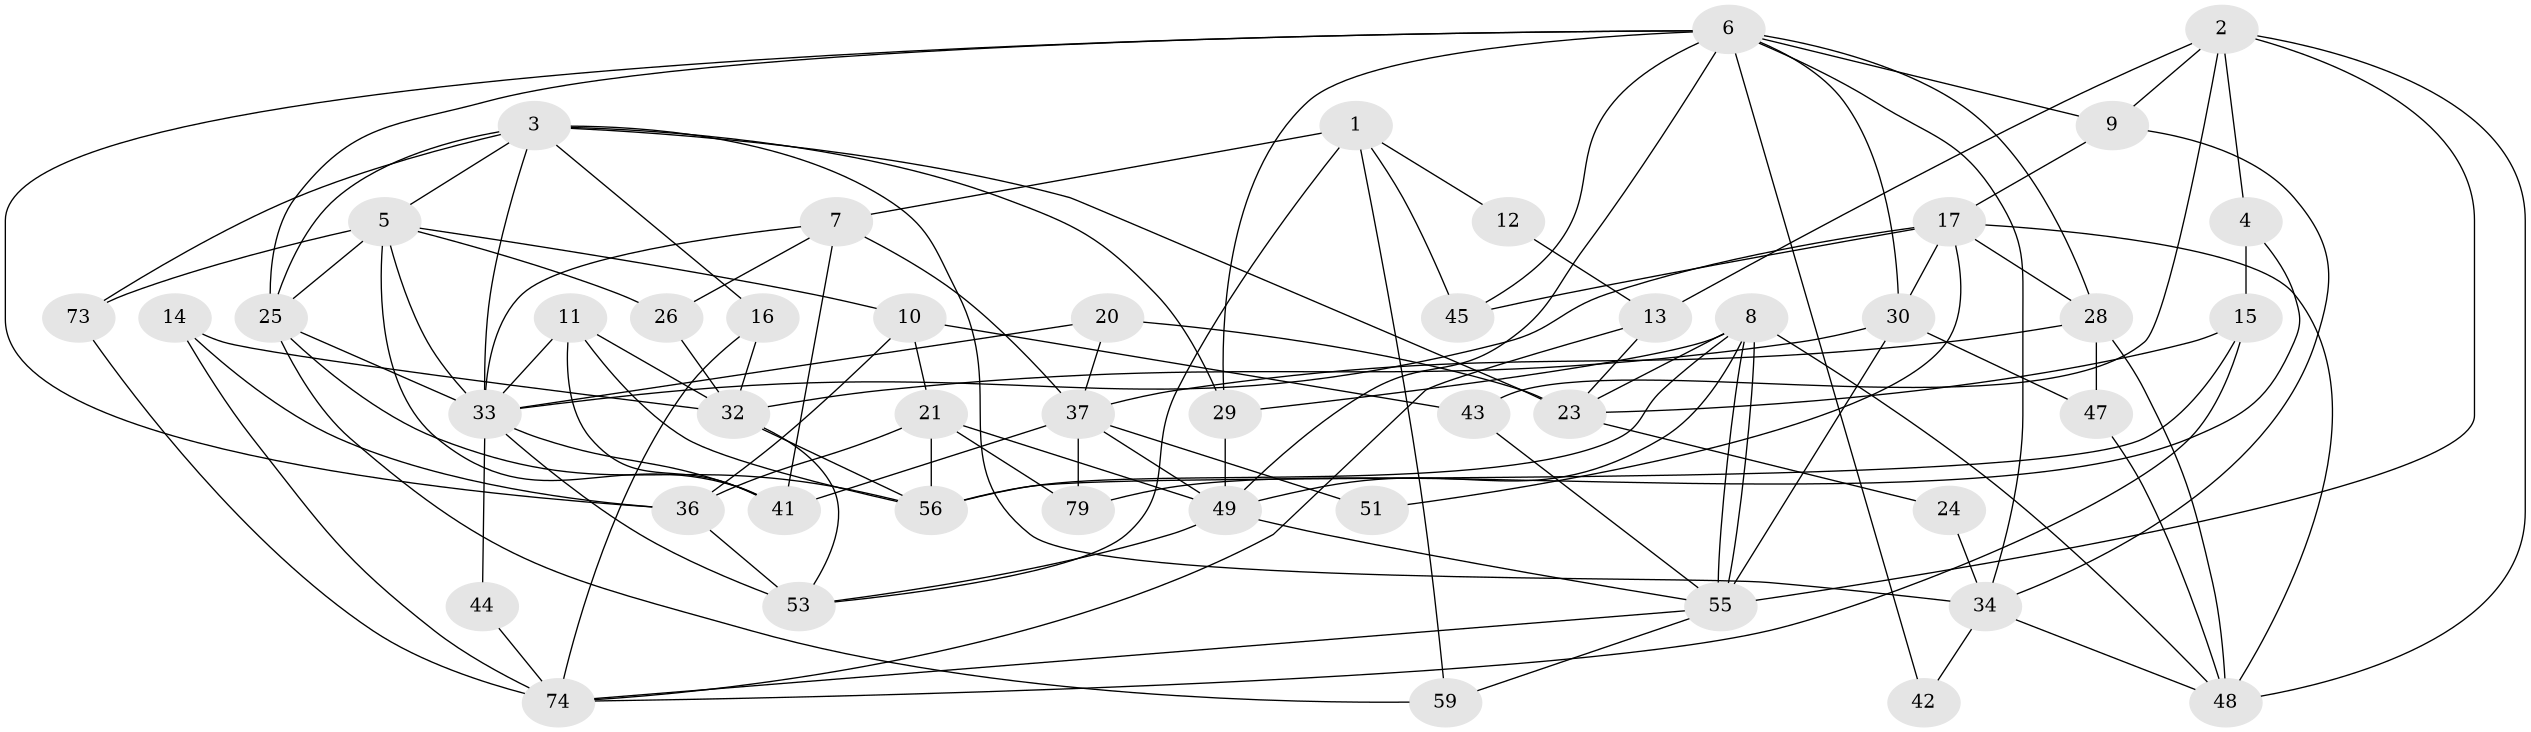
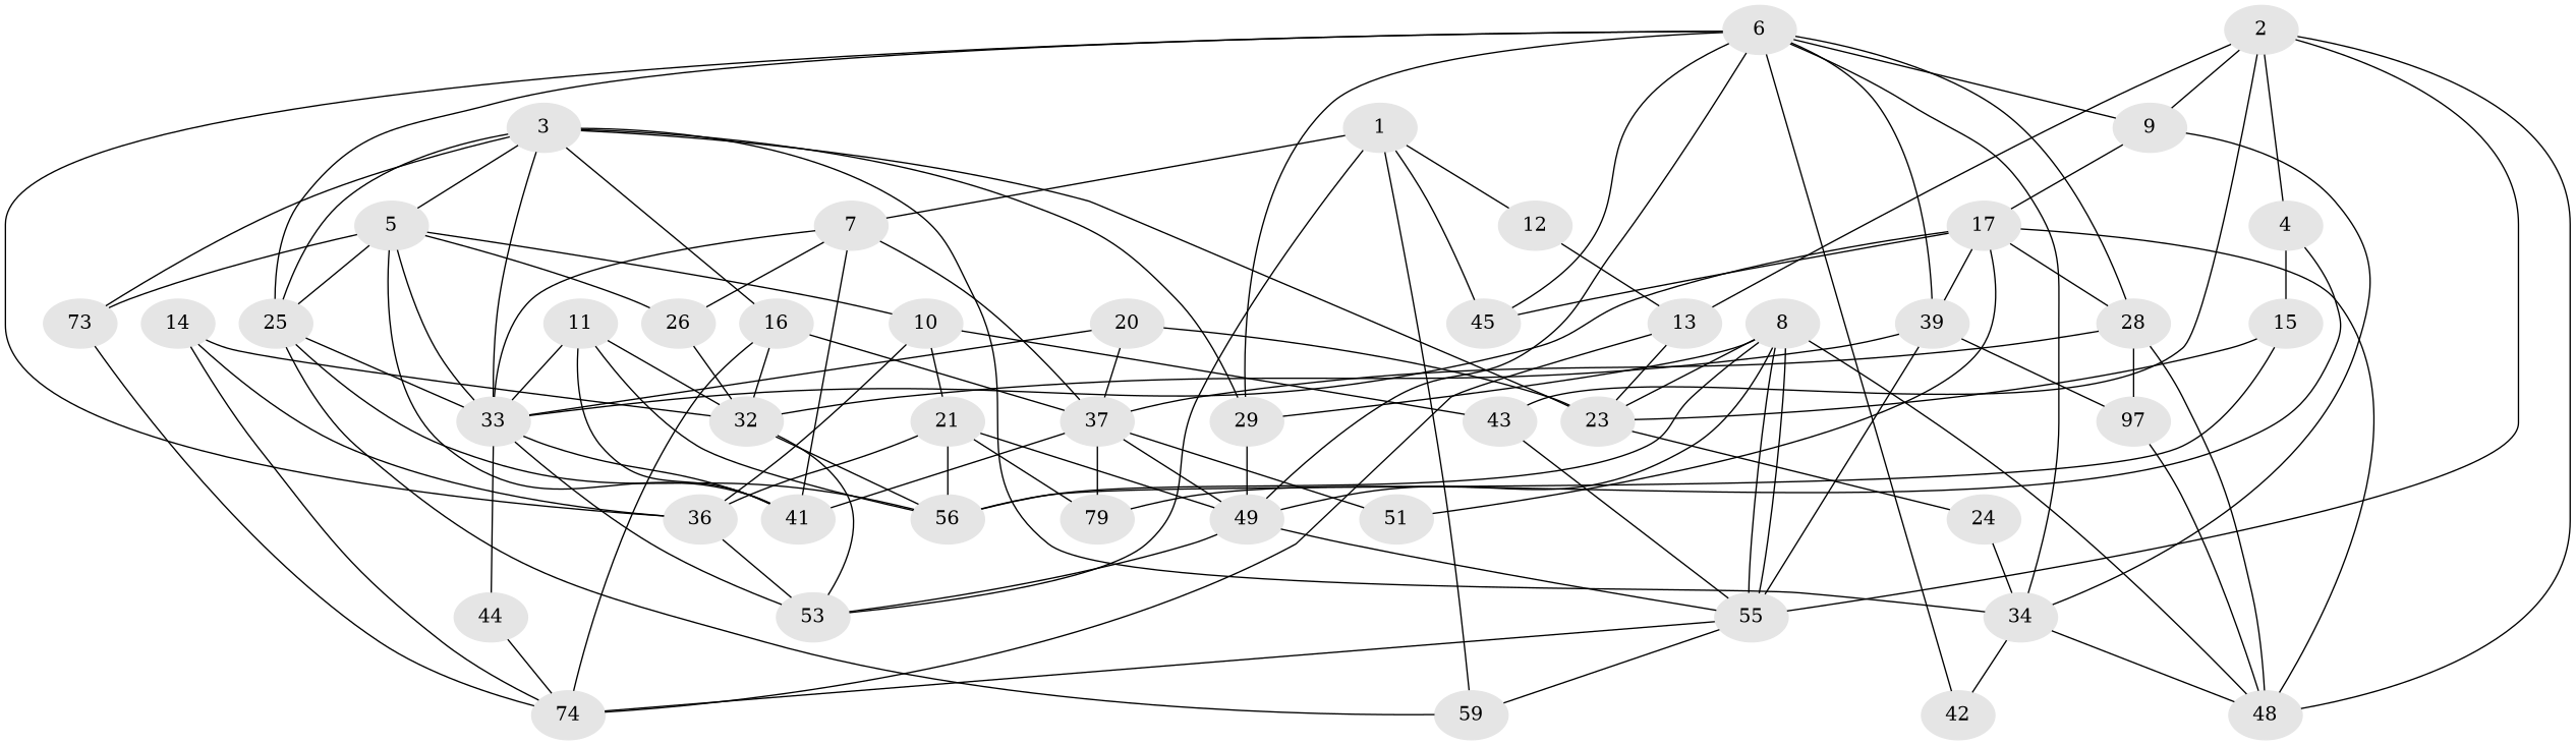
  graph {
    node [color=gray90 style=filled]
    1 [super="+40"]
    7 [super="+27"]
    12
    45
    53 [super="+72"]
    59 [super="+60"]
    33 [super="+69"]
    26
    41 [super="+57"]
    37 [super="+76"]
    13
    2 [super="+31"]
    4 [super="+77"]
    9 [super="+54"]
    43
    48 [super="+65"]
    55 [super="+58"]
    15
    79
    34 [super="+39"]
    17 [super="+19"]
    23 [super="+66"]
    74 [super="+78"]
    28 [super="+64"]
-   47
+   47 [label=97]
    3 [super="+75"]
    5 [super="+63"]
    16 [super="+70"]
    29
    73
    25 [super="+61"]
    10 [super="+62"]
    32 [super="+35"]
    24
    49 [super="+50"]
    44
    42
    56 [super="+67"]
    36 [super="+46"]
    21 [super="+38"]
    6 [super="+22"]
-   30 [super="+52"]
+   30 [super="+52" label=39]
    51
    8 [super="+18"]
    11 [super="+68"]
    14 [super="+71"]
    20
    1 -- 7
    1 -- 12
    1 -- 45
    1 -- 53
    1 -- 59
    7 -- 33
    7 -- 26
    7 -- 41
    7 -- 37
    12 -- 13
    33 -- 53
    33 -- 41
    33 -- 44
    26 -- 32
    37 -- 41
    37 -- 79
    37 -- 49
    37 -- 51
    13 -- 23
    13 -- 74
    2 -- 13
    2 -- 4
    2 -- 9
    2 -- 43
    2 -- 48
    2 -- 55
    4 -- 15
    4 -- 79
    9 -- 34
    9 -- 17
    43 -- 55
    55 -- 59
    55 -- 74
    15 -- 23
-   15 -- 74
    15 -- 56
    34 -- 48
    34 -- 42
    17 -- 45
    17 -- 33
    17 -- 48
    17 -- 28
    17 -- 30
    17 -- 51
    23 -- 24
    28 -- 37
    28 -- 48
    28 -- 47
    47 -- 48
    3 -- 33
    3 -- 34
    3 -- 23
    3 -- 5
    3 -- 16
    3 -- 29
    3 -- 73
    3 -- 25
    5 -- 33
    5 -- 26
    5 -- 41
    5 -- 73
    5 -- 25
    5 -- 10
+   16 -- 37
    16 -- 74
    16 -- 32
    29 -- 49
    73 -- 74
    25 -- 59
    25 -- 33
    25 -- 56
    10 -- 43
    10 -- 36 [weight=2]
    10 -- 21
    32 -- 53
    32 -- 56
    24 -- 34
    49 -- 53
    49 -- 55
    44 -- 74
    36 -- 53 [weight=2]
    21 -- 79
    21 -- 49
    21 -- 56
    21 -- 36
    6 -- 45
    6 -- 9
    6 -- 34
    6 -- 28
    6 -- 29
    6 -- 25
    6 -- 49
    6 -- 42
    6 -- 36
    6 -- 30
    30 -- 55
    30 -- 47
    30 -- 32
    8 -- 48
    8 -- 55
    8 -- 55
    8 -- 23
    8 -- 29
    8 -- 49
    8 -- 56
    11 -- 33
    11 -- 41
    11 -- 32
    11 -- 56
    14 -- 74 [weight=2]
    14 -- 32
    14 -- 36
    20 -- 33
    20 -- 37
    20 -- 23
  }
